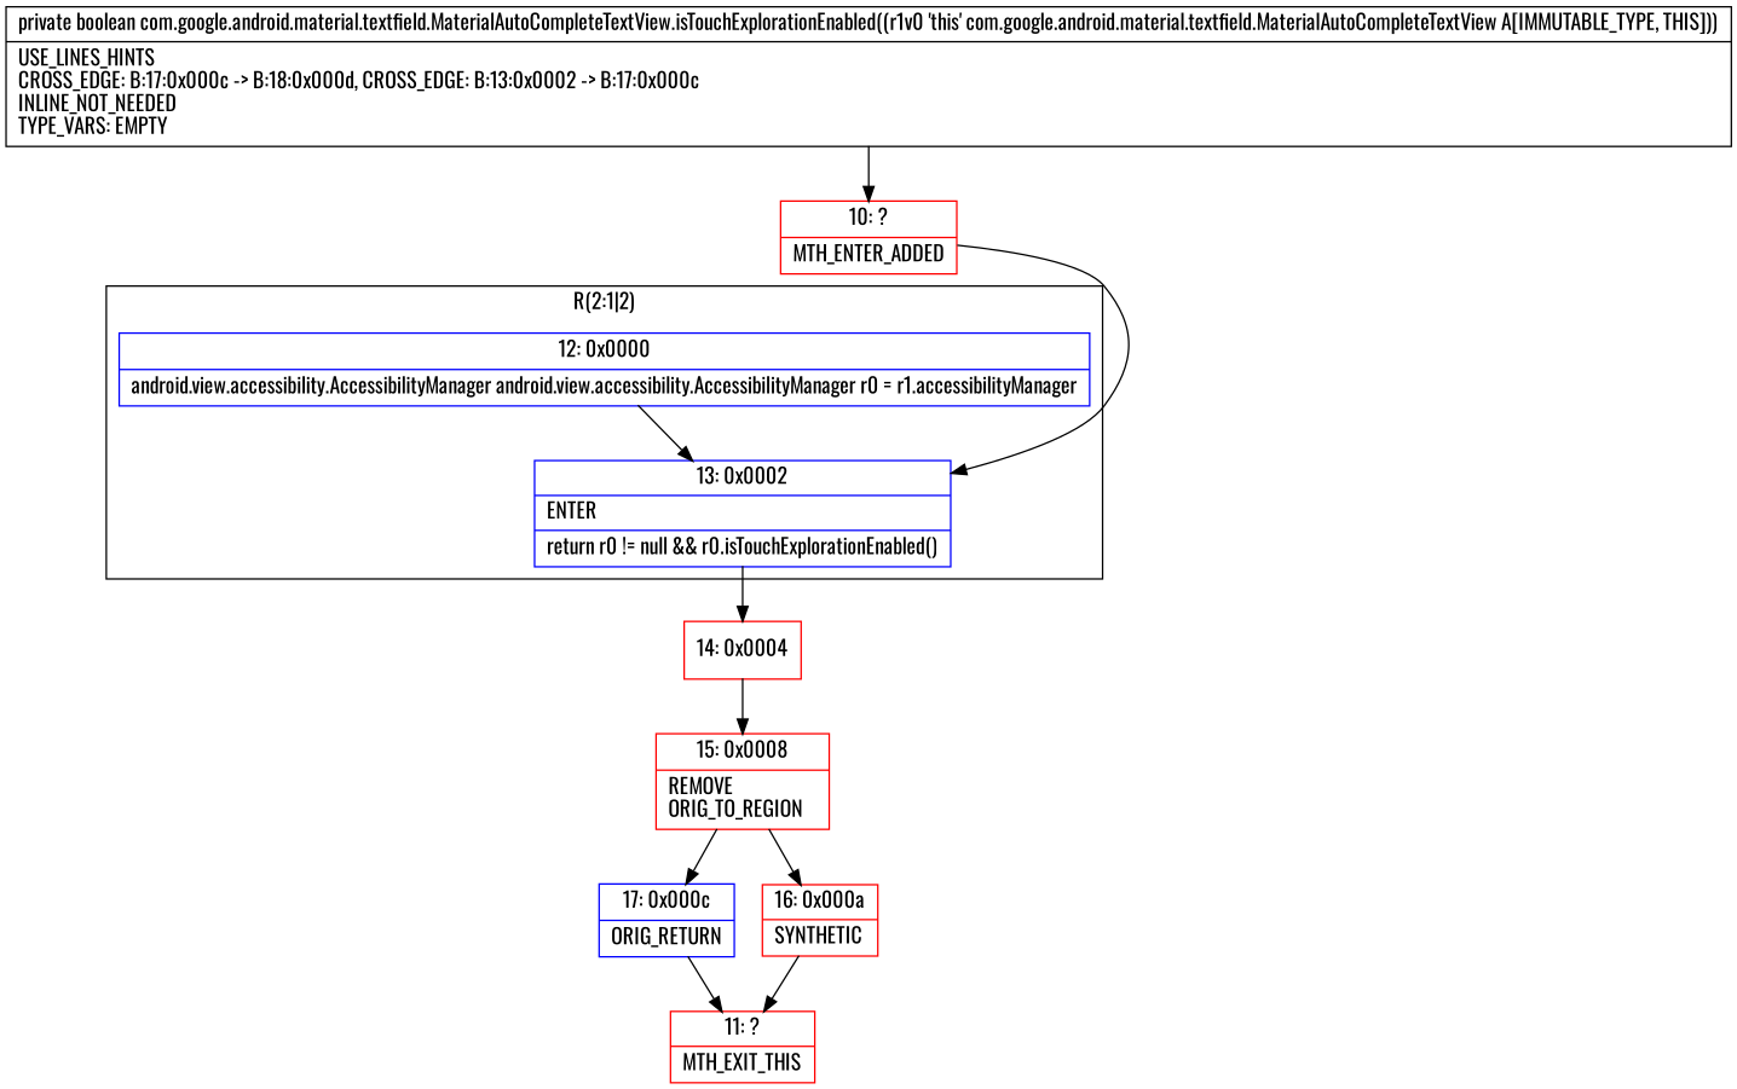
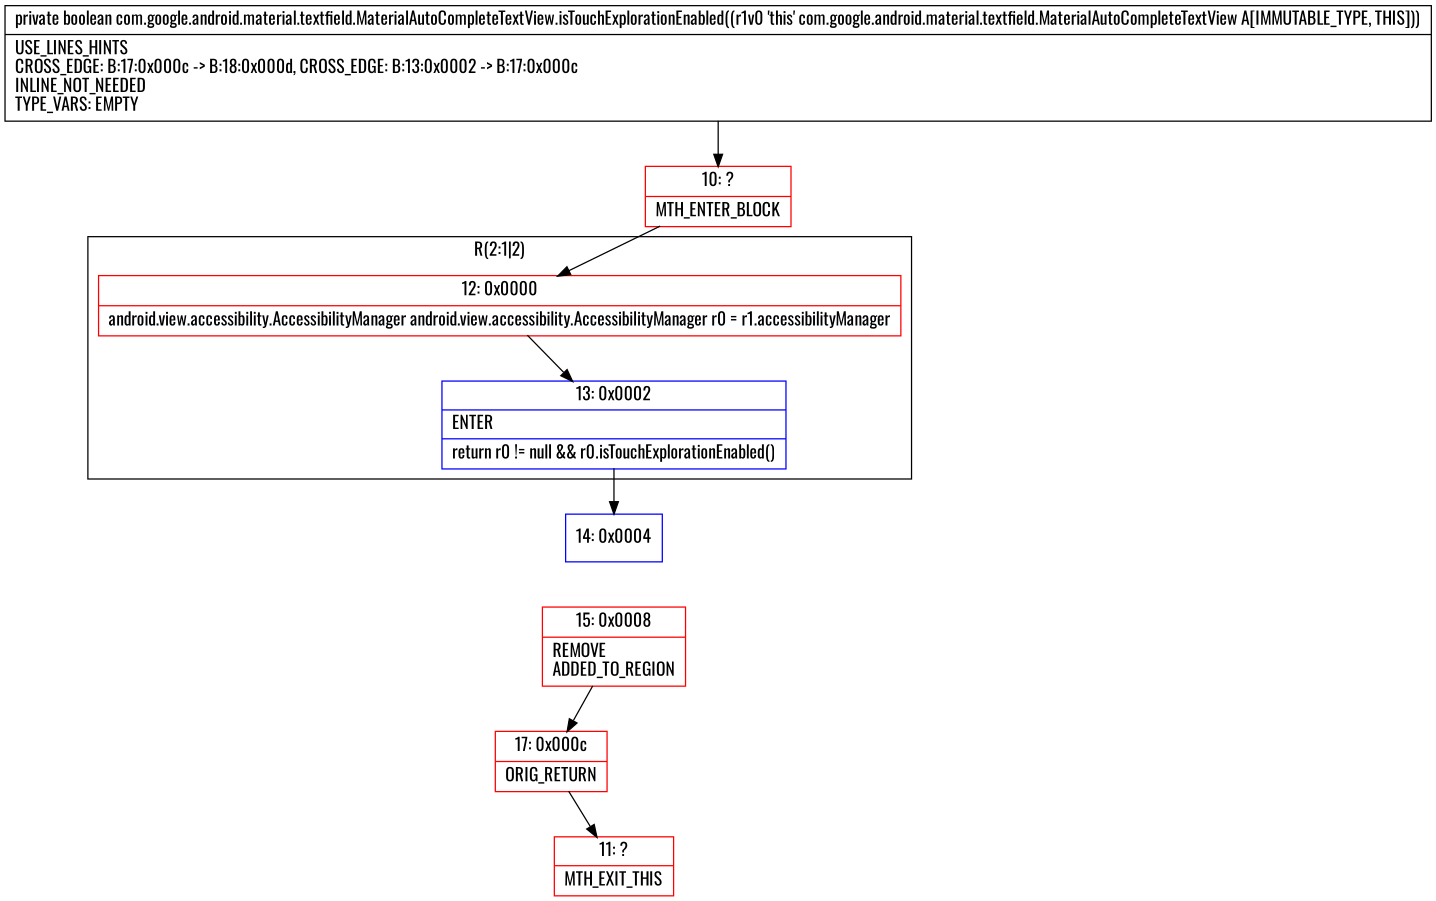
  digraph {
    fontname=Oswald
    node [color=red fontname=Oswald shape=record]
    edge [fontname=Oswald]
-   n1 [color=blue label="{12\:\ 0x0000|android.view.accessibility.AccessibilityManager android.view.accessibility.AccessibilityManager r0 = r1.accessibilityManager\l}"]
+   n1 [label="{12\:\ 0x0000|android.view.accessibility.AccessibilityManager android.view.accessibility.AccessibilityManager r0 = r1.accessibilityManager\l}"]
    n2 [color=blue label="{13\:\ 0x0002|ENTER\l|return r0 != null && r0.isTouchExplorationEnabled()\l}"]
-   n3 [label="{14\:\ 0x0004}"]
-   n4 [label="{15\:\ 0x0008|REMOVE\lORIG_TO_REGION\l}"]
-   n5 [color=blue label="{17\:\ 0x000c|ORIG_RETURN\l}"]
+   n3 [color=blue label="{14\:\ 0x0004}"]
+   n4 [label="{15\:\ 0x0008|REMOVE\lADDED_TO_REGION\l}"]
+   n5 [label="{17\:\ 0x000c|ORIG_RETURN\l}"]
    n6 [label="{11\:\ ?|MTH_EXIT_THIS\l}"]
-   n7 [label="{10\:\ ?|MTH_ENTER_ADDED\l}"]
-   n8 [label="{16\:\ 0x000a|SYNTHETIC\l}"]
+   n7 [label="{10\:\ ?|MTH_ENTER_BLOCK\l}"]
    n9 [label="{private boolean com.google.android.material.textfield.MaterialAutoCompleteTextView.isTouchExplorationEnabled((r1v0 'this' com.google.android.material.textfield.MaterialAutoCompleteTextView A[IMMUTABLE_TYPE, THIS]))  | USE_LINES_HINTS\lCROSS_EDGE: B:17:0x000c \-\> B:18:0x000d, CROSS_EDGE: B:13:0x0002 \-\> B:17:0x000c\lINLINE_NOT_NEEDED\lTYPE_VARS: EMPTY\l}" color=""]
    subgraph cluster_1 {
      label="R(2:1|2)"
      n1
      n2
    }
    n1 -> n2
    n2 -> n3
-   n3 -> n4
    n4 -> n5
-   n4 -> n8
    n5 -> n6
-   n7 -> n2
-   n8 -> n6
+   n7 -> n1
    n9 -> n7
  }
